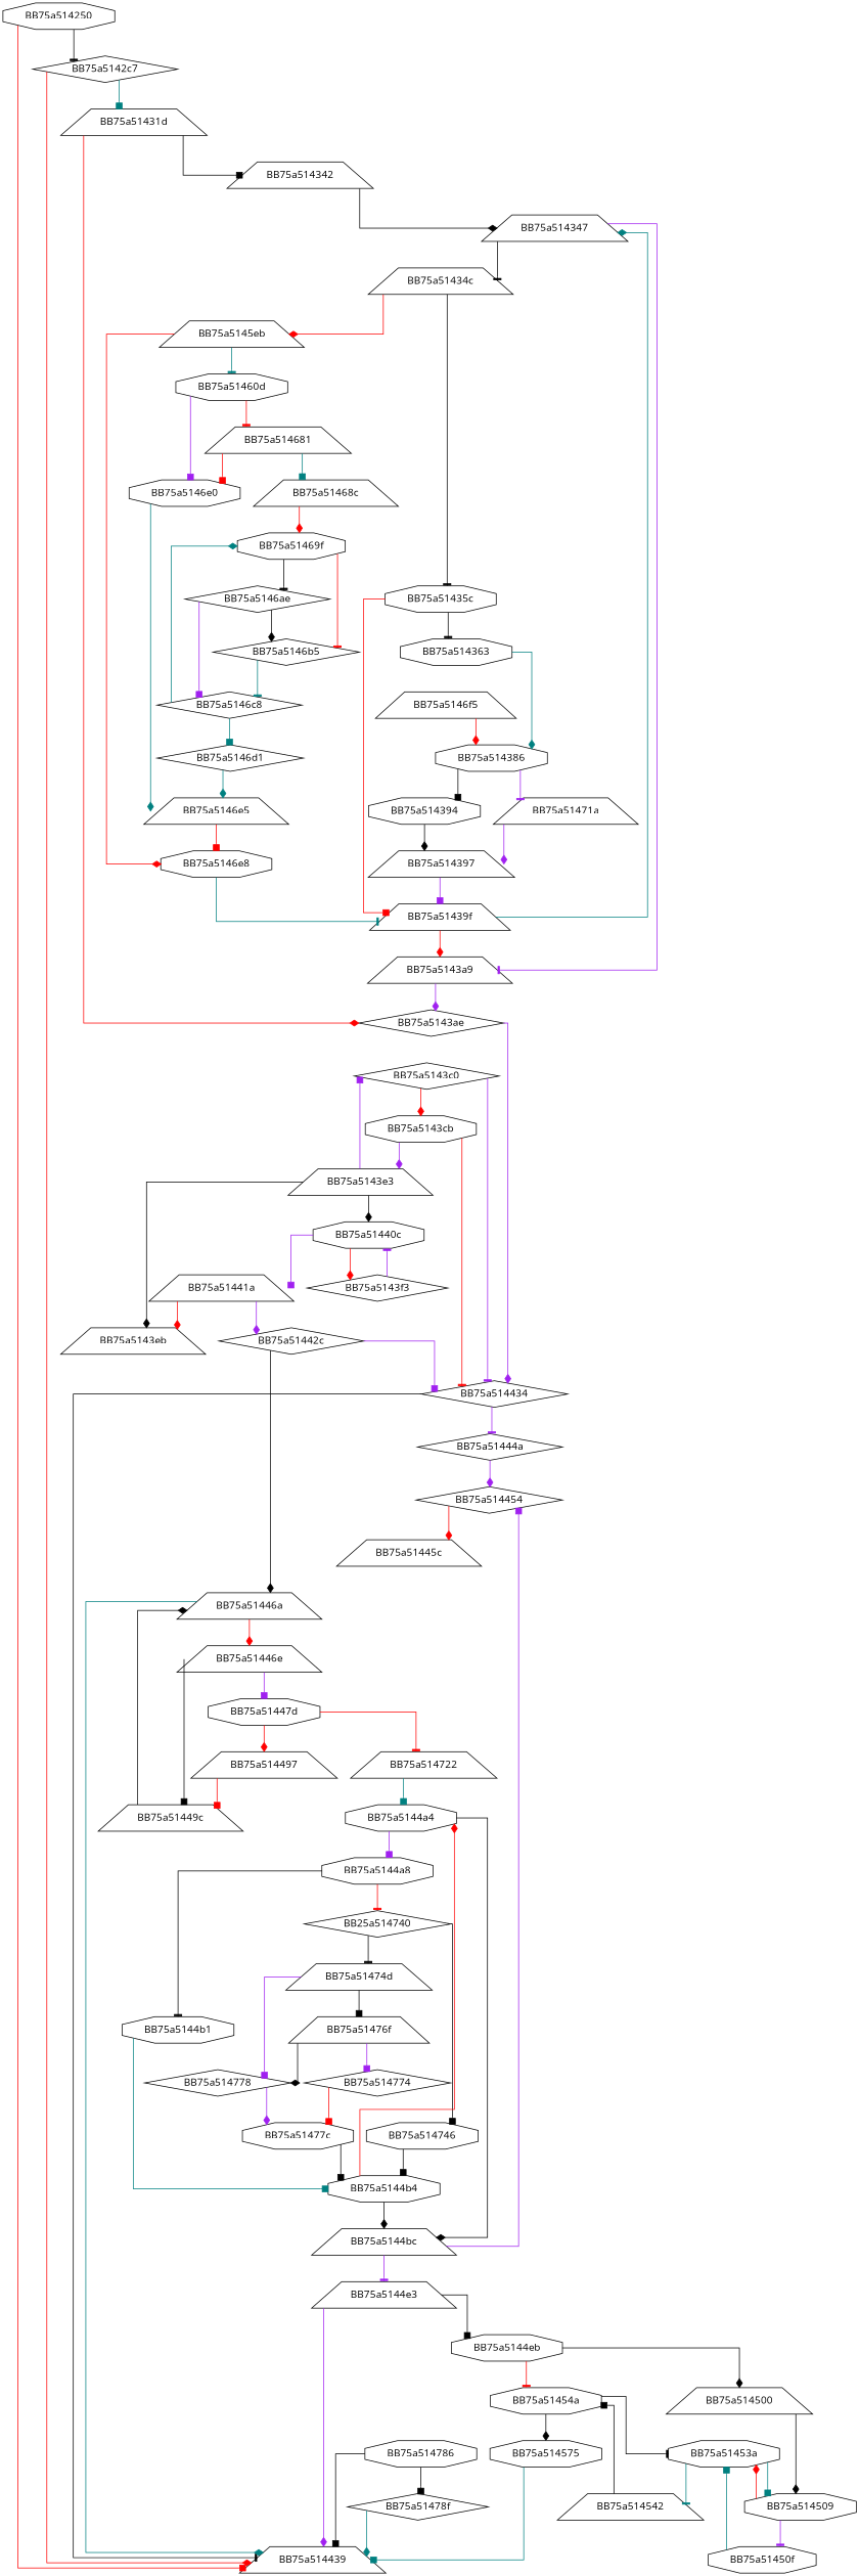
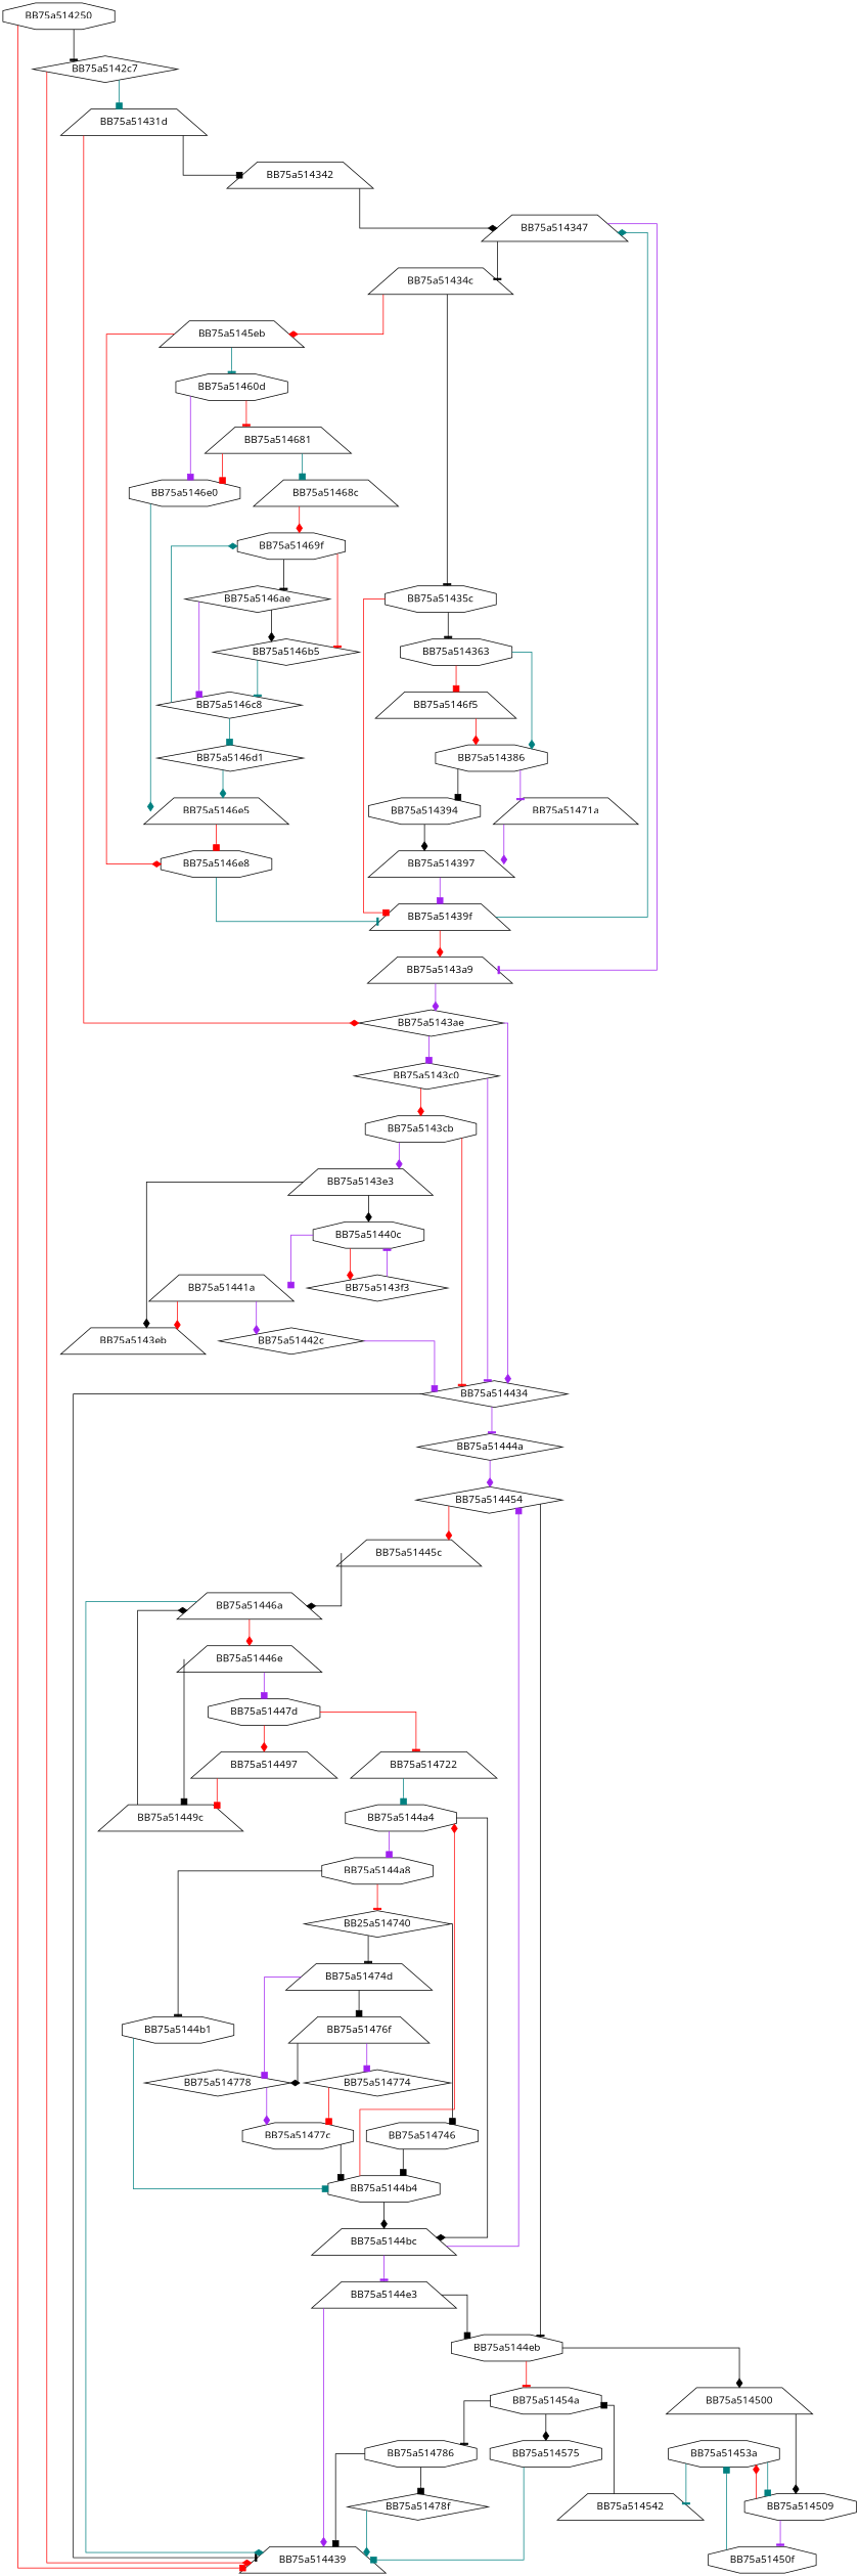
  digraph {
    fontname="Open Sans"
    splines=ortho
    node [fontname="Open Sans" shape=trapezium]
    edge [arrowhead=diamond color=black fontname="Open Sans"]
    BB75a514250 [shape=octagon]
    BB75a514439
    BB75a5142c7 [shape=diamond]
    BB75a51431d
    BB75a5143ae [shape=diamond]
    BB75a514342
    BB75a514434 [shape=diamond]
    BB75a5143c0 [shape=diamond]
    BB75a514347
    BB75a51444a [shape=diamond]
    BB75a5143cb [shape=octagon]
    BB75a5143a9
    BB75a51434c
    BB75a5145eb
    BB75a51435c [shape=octagon]
    BB75a5146e8 [shape=octagon]
    BB75a51460d [shape=octagon]
    BB75a51439f
    BB75a514363 [shape=octagon]
    BB75a5146e0 [shape=octagon]
    BB75a514681
    BB75a5146f5
    BB75a514386 [shape=octagon]
    BB75a51471a
    BB75a514394 [shape=octagon]
    BB75a514397
    BB75a514454 [shape=diamond]
    BB75a5143e3
    BB75a5143eb
    BB75a51440c [shape=octagon]
    BB75a5143f3 [shape=diamond]
    BB75a51441a
    BB75a51442c [shape=diamond]
    BB75a5144eb [shape=octagon]
    BB75a51445c
    BB75a51454a [shape=octagon]
    BB75a514500
    BB75a51446a
    BB75a514786 [shape=octagon]
    BB75a514575 [shape=octagon]
    BB75a514509 [shape=octagon]
    BB75a51446e
    BB75a51449c
    BB75a51447d [shape=octagon]
    BB75a514722
    BB75a514497
    BB75a5144a4 [shape=octagon]
    BB75a5144bc
    BB75a5144a8 [shape=octagon]
    BB75a5144e3
    n51 [label=BB25a514740 shape=diamond]
    BB75a5144b1 [shape=octagon]
    BB75a51474d
    BB75a514746 [shape=octagon]
    BB75a5144b4 [shape=octagon]
    BB75a514778 [shape=diamond]
    BB75a51476f
    BB75a51478f [shape=diamond]
    BB75a51453a [shape=octagon]
    BB75a51450f [shape=octagon]
    BB75a514542
    BB75a5146e5
    BB75a51468c
    BB75a51469f [shape=octagon]
    BB75a5146b5 [shape=diamond]
    BB75a5146ae [shape=diamond]
    BB75a5146c8 [shape=diamond]
    BB75a5146d1 [shape=diamond]
    BB75a51477c [shape=octagon]
    BB75a514774 [shape=diamond]
    BB75a514250 -> BB75a514439 [arrowhead=box color=red]
    BB75a514250 -> BB75a5142c7 [arrowhead=tee]
    BB75a5142c7 -> BB75a514439 [color=red]
    BB75a5142c7 -> BB75a51431d [arrowhead=box color=teal]
    BB75a51431d -> BB75a5143ae [color=red]
    BB75a51431d -> BB75a514342 [arrowhead=box]
    BB75a5143ae -> BB75a514434 [color=purple]
-   BB75a5143e3 -> BB75a5143c0 [arrowhead=box color=purple]
+   BB75a5143ae -> BB75a5143c0 [arrowhead=box color=purple]
    BB75a514342 -> BB75a514347
    BB75a514434 -> BB75a514439 [arrowhead=tee]
    BB75a514434 -> BB75a51444a [arrowhead=tee color=purple]
    BB75a5143c0 -> BB75a514434 [arrowhead=tee color=purple]
    BB75a5143c0 -> BB75a5143cb [color=red]
    BB75a514347 -> BB75a5143a9 [arrowhead=tee color=purple]
    BB75a514347 -> BB75a51434c [arrowhead=tee]
    BB75a51444a -> BB75a514454 [color=purple]
    BB75a5143cb -> BB75a514434 [arrowhead=tee color=red]
    BB75a5143cb -> BB75a5143e3 [color=purple]
    BB75a5143a9 -> BB75a5143ae [color=purple]
    BB75a51434c -> BB75a5145eb [color=red]
    BB75a51434c -> BB75a51435c [arrowhead=tee]
    BB75a5145eb -> BB75a5146e8 [color=red]
    BB75a5145eb -> BB75a51460d [arrowhead=tee color=teal]
    BB75a51435c -> BB75a51439f [arrowhead=box color=red]
    BB75a51435c -> BB75a514363 [arrowhead=tee]
    BB75a5146e8 -> BB75a51439f [arrowhead=tee color=teal]
    BB75a51460d -> BB75a5146e0 [arrowhead=box color=purple]
    BB75a51460d -> BB75a514681 [arrowhead=tee color=red]
    BB75a51439f -> BB75a514347 [color=teal]
    BB75a51439f -> BB75a5143a9 [color=red]
+   BB75a514363 -> BB75a5146f5 [arrowhead=box color=red]
    BB75a514363 -> BB75a514386 [color=teal]
    BB75a5146e0 -> BB75a5146e5 [color=teal]
    BB75a514681 -> BB75a5146e0 [arrowhead=box color=red]
    BB75a514681 -> BB75a51468c [arrowhead=box color=teal]
    BB75a5146f5 -> BB75a514386 [color=red]
    BB75a514386 -> BB75a51471a [arrowhead=tee color=purple]
    BB75a514386 -> BB75a514394 [arrowhead=box]
    BB75a51471a -> BB75a514397 [color=purple]
    BB75a514394 -> BB75a514397
    BB75a514397 -> BB75a51439f [arrowhead=box color=purple]
+   BB75a514454 -> BB75a5144eb [arrowhead=tee]
    BB75a514454 -> BB75a51445c [color=red]
    BB75a5143e3 -> BB75a5143eb
    BB75a5143e3 -> BB75a51440c
    BB75a51440c -> BB75a5143f3 [color=red]
    BB75a51440c -> BB75a51441a [arrowhead=box color=purple]
    BB75a5143f3 -> BB75a51440c [arrowhead=tee color=purple]
    BB75a51441a -> BB75a5143eb [color=red]
    BB75a51441a -> BB75a51442c [color=purple]
    BB75a51442c -> BB75a514434 [arrowhead=box color=purple]
    BB75a5144eb -> BB75a51454a [arrowhead=tee color=red]
    BB75a5144eb -> BB75a514500
-   BB75a51442c -> BB75a51446a
-   BB75a51454a -> BB75a51453a [arrowhead=tee]
+   BB75a51445c -> BB75a51446a
+   BB75a51454a -> BB75a514786 [arrowhead=tee]
    BB75a51454a -> BB75a514575
    BB75a514500 -> BB75a514509
    BB75a51446a -> BB75a514439 [color=teal]
    BB75a51446a -> BB75a51446e [color=red]
    BB75a514786 -> BB75a514439 [arrowhead=box]
    BB75a514786 -> BB75a51478f [arrowhead=box]
    BB75a514575 -> BB75a514439 [arrowhead=box color=teal]
    BB75a514509 -> BB75a51453a [color=red]
    BB75a514509 -> BB75a51450f [arrowhead=tee color=purple]
    BB75a51446e -> BB75a51449c [arrowhead=box]
    BB75a51446e -> BB75a51447d [arrowhead=box color=purple]
    BB75a51449c -> BB75a51446a
    BB75a51447d -> BB75a514722 [arrowhead=tee color=red]
    BB75a51447d -> BB75a514497 [color=red]
    BB75a514722 -> BB75a5144a4 [arrowhead=box color=teal]
    BB75a514497 -> BB75a51449c [arrowhead=box color=red]
    BB75a5144a4 -> BB75a5144bc
    BB75a5144a4 -> BB75a5144a8 [arrowhead=box color=purple]
    BB75a5144bc -> BB75a514454 [arrowhead=box color=purple]
    BB75a5144bc -> BB75a5144e3 [arrowhead=tee color=purple]
    BB75a5144a8 -> n51 [arrowhead=tee color=red]
    BB75a5144a8 -> BB75a5144b1 [arrowhead=tee]
    BB75a5144e3 -> BB75a514439 [color=purple]
    BB75a5144e3 -> BB75a5144eb [arrowhead=box]
    n51 -> BB75a51474d [arrowhead=tee]
    n51 -> BB75a514746 [arrowhead=box]
    BB75a5144b1 -> BB75a5144b4 [arrowhead=box color=teal]
    BB75a51474d -> BB75a514778 [arrowhead=box color=purple]
    BB75a51474d -> BB75a51476f [arrowhead=box]
    BB75a514746 -> BB75a5144b4 [arrowhead=box]
    BB75a5144b4 -> BB75a5144a4 [color=red]
    BB75a5144b4 -> BB75a5144bc
    BB75a514778 -> BB75a51477c [color=purple]
    BB75a51476f -> BB75a514778
    BB75a51476f -> BB75a514774 [arrowhead=box color=purple]
    BB75a51478f -> BB75a514439 [color=teal]
    BB75a51453a -> BB75a514509 [arrowhead=box color=teal]
    BB75a51453a -> BB75a514542 [arrowhead=tee color=teal]
    BB75a51450f -> BB75a51453a [arrowhead=box color=teal]
    BB75a514542 -> BB75a51454a [arrowhead=box]
    BB75a5146e5 -> BB75a5146e8 [arrowhead=box color=red]
    BB75a51468c -> BB75a51469f [color=red]
    BB75a51469f -> BB75a5146b5 [arrowhead=tee color=red]
    BB75a51469f -> BB75a5146ae [arrowhead=tee]
    BB75a5146b5 -> BB75a5146c8 [arrowhead=tee color=teal]
    BB75a5146ae -> BB75a5146b5
    BB75a5146ae -> BB75a5146c8 [arrowhead=box color=purple]
    BB75a5146c8 -> BB75a51469f [color=teal]
    BB75a5146c8 -> BB75a5146d1 [arrowhead=box color=teal]
    BB75a5146d1 -> BB75a5146e5 [color=teal]
    BB75a51477c -> BB75a5144b4 [arrowhead=box]
    BB75a514774 -> BB75a51477c [arrowhead=box color=red]
  }
